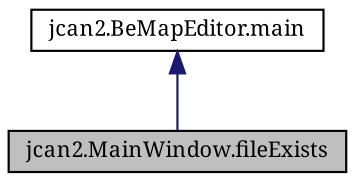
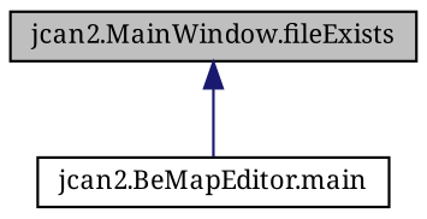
  digraph {
    rankdir=TB
    fontname="Noto Serif"
    node [color=black fontname="Noto Serif" fontsize=10 shape=record style=filled]
    n1 [fillcolor=grey75 fontcolor=black height=0.2 label="jcan2.MainWindow.fileExists" width=0.4]
    n2 [fillcolor=white height=0.2 label="jcan2.BeMapEditor.main" width=0.4]
-   n2 -> n1 [color=midnightblue dir=back fontname="Noto Serif" fontsize=10 labelfontname=Helvetica labelfontsize=10 style=solid]
+   n1 -> n2 [color=midnightblue dir=back fontname="Noto Serif" fontsize=10 labelfontname=Helvetica labelfontsize=10 style=solid]
  }
